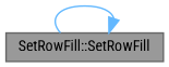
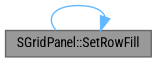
  digraph {
    rankdir=LR
    fontname="Roboto Condensed"
-   n1 [color=gray40 fillcolor=grey60 fontcolor=black fontname="Roboto Condensed" fontsize=10 height=0.2 label="SetRowFill::SetRowFill" shape=box style=filled width=0.4]
+   n1 [color=gray40 fillcolor=grey60 fontcolor=black fontname="Roboto Condensed" fontsize=10 height=0.2 label="SGridPanel::SetRowFill" shape=box style=filled width=0.4]
    n1 -> n1 [color=steelblue1 fontname="Roboto Condensed" fontsize=10 labelfontname=Helvetica labelfontsize=10 style=solid]
  }
